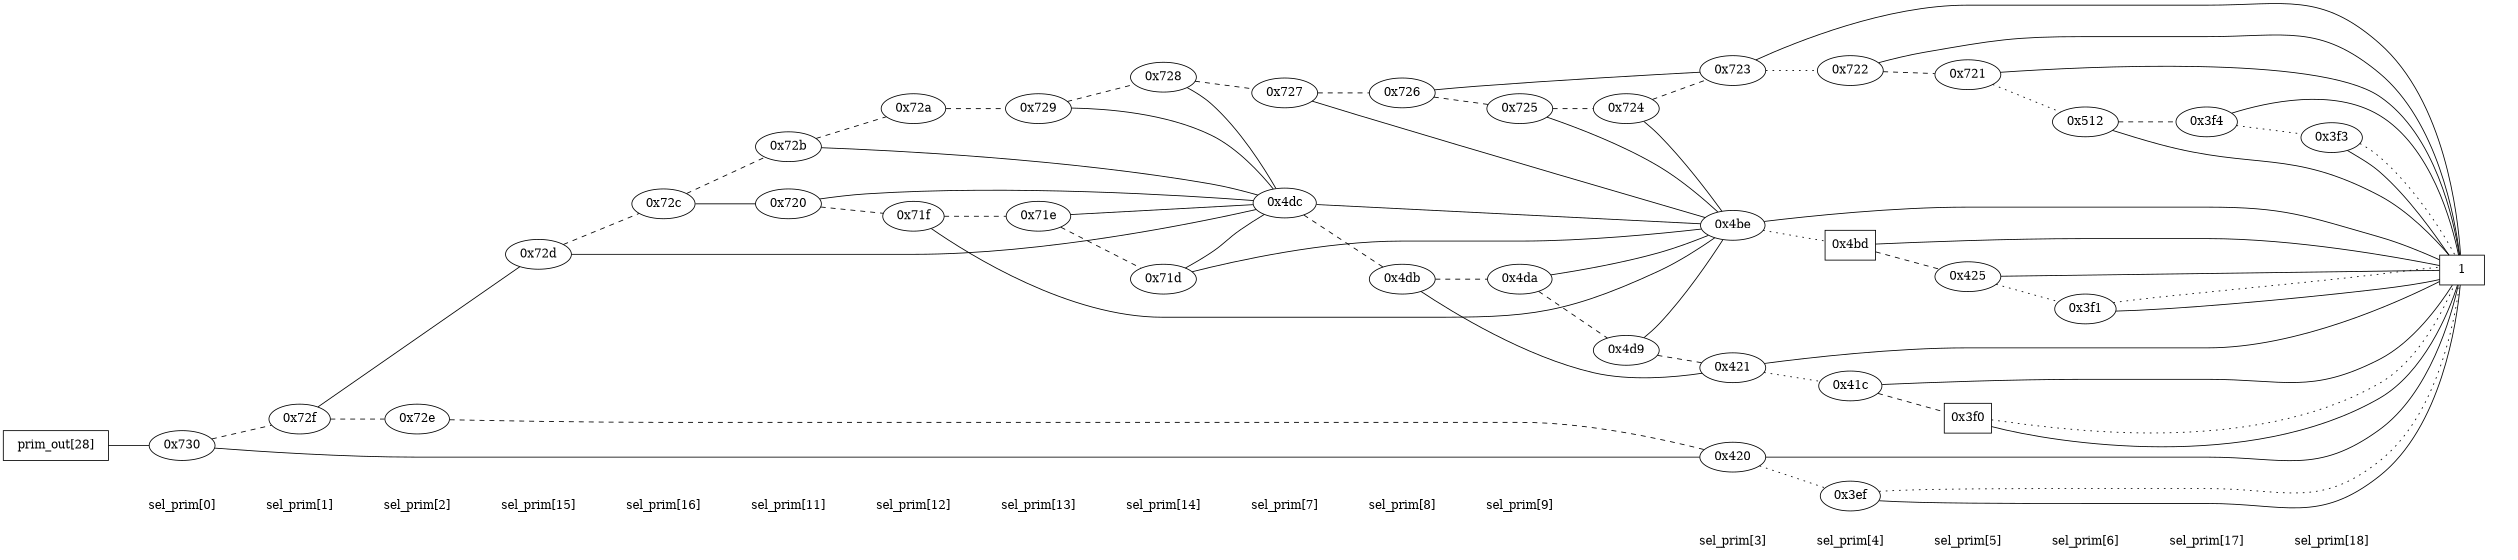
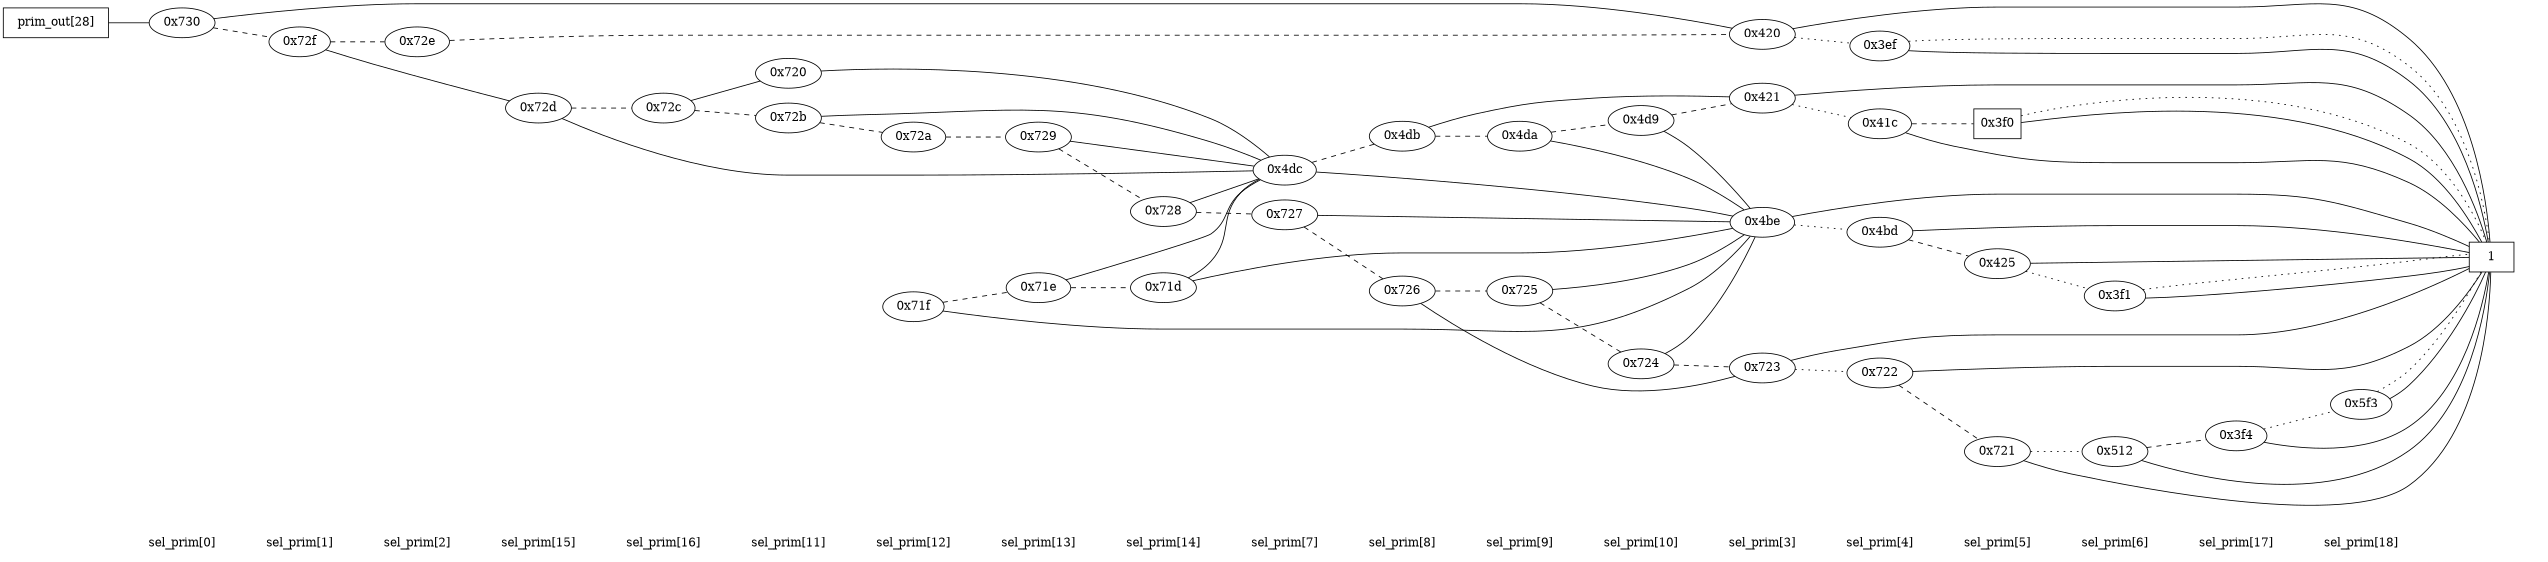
  digraph {
    rankdir=LR
    edge [dir=none]
    "CONST NODES" [shape=plaintext style=invis]
    " sel_prim[0] " [shape=plaintext]
    " sel_prim[1] " [shape=plaintext]
    " sel_prim[2] " [shape=plaintext]
    " sel_prim[15] " [shape=plaintext]
    " sel_prim[16] " [shape=plaintext]
    " sel_prim[11] " [shape=plaintext]
    " sel_prim[12] " [shape=plaintext]
    " sel_prim[13] " [shape=plaintext]
    " sel_prim[14] " [shape=plaintext]
    " sel_prim[7] " [shape=plaintext]
    " sel_prim[8] " [shape=plaintext]
    " sel_prim[9] " [shape=plaintext]
+   " sel_prim[10] " [shape=plaintext]
    " sel_prim[3] " [shape=plaintext]
    " sel_prim[4] " [shape=plaintext]
    " sel_prim[5] " [shape=plaintext]
    " sel_prim[6] " [shape=plaintext]
    " sel_prim[17] " [shape=plaintext]
    " sel_prim[18] " [shape=plaintext]
    "  prim_out[28]  " [shape=box]
    "0x730"
    "0x72f"
    "0x72e"
    "0x72d"
    "0x72c"
    "0x720"
    "0x72b"
    "0x71f"
    "0x72a"
    "0x71e"
    "0x729"
    "0x728"
    "0x71d"
    "0x727"
    "0x4dc"
    "0x726"
    "0x4db"
    "0x725"
    "0x4da"
    "0x724"
    "0x4d9"
    "0x723"
    "0x420"
    "0x421"
    "0x4be"
    "0x722"
    "0x41c"
    "0x3ef"
-   "0x4bd" [shape=box]
+   "0x4bd"
    "0x425"
    "0x721"
    "0x3f0" [shape=box]
    "0x512"
    "0x3f1"
    "0x3f4"
-   "0x3f3"
+   "0x3f3" [label="0x5f3"]
    n58 [label=1 shape=box]
    subgraph sub_1 {
      "CONST NODES"
      " sel_prim[0] "
      " sel_prim[1] "
      " sel_prim[2] "
      " sel_prim[15] "
      " sel_prim[16] "
      " sel_prim[11] "
      " sel_prim[12] "
      " sel_prim[13] "
      " sel_prim[14] "
      " sel_prim[7] "
      " sel_prim[8] "
      " sel_prim[9] "
+     " sel_prim[10] "
      " sel_prim[3] "
      " sel_prim[4] "
      " sel_prim[5] "
      " sel_prim[6] "
      " sel_prim[17] "
      " sel_prim[18] "
    }
    subgraph sub_2 {
      rank=same
      "  prim_out[28]  "
    }
    subgraph sub_3 {
      rank=same
      " sel_prim[0] "
      "0x730"
    }
    subgraph sub_4 {
      rank=same
      " sel_prim[1] "
      "0x72f"
    }
    subgraph sub_5 {
      rank=same
      " sel_prim[2] "
      "0x72e"
    }
    subgraph sub_6 {
      rank=same
      " sel_prim[15] "
      "0x72d"
    }
    subgraph sub_7 {
      rank=same
      " sel_prim[16] "
      "0x72c"
    }
    subgraph sub_8 {
      rank=same
      " sel_prim[11] "
      "0x720"
      "0x72b"
    }
    subgraph sub_9 {
      rank=same
      " sel_prim[12] "
      "0x71f"
      "0x72a"
    }
    subgraph sub_10 {
      rank=same
      " sel_prim[13] "
      "0x71e"
      "0x729"
    }
    subgraph sub_11 {
      rank=same
      " sel_prim[14] "
      "0x728"
      "0x71d"
    }
    subgraph sub_12 {
      rank=same
      " sel_prim[7] "
      "0x727"
      "0x4dc"
    }
    subgraph sub_13 {
      rank=same
      " sel_prim[8] "
      "0x726"
      "0x4db"
    }
    subgraph sub_14 {
      rank=same
      " sel_prim[9] "
      "0x725"
      "0x4da"
    }
    subgraph sub_15 {
      rank=same
+     " sel_prim[10] "
      "0x724"
      "0x4d9"
    }
    subgraph sub_16 {
      rank=same
      " sel_prim[3] "
      "0x723"
      "0x420"
      "0x421"
      "0x4be"
    }
    subgraph sub_17 {
      rank=same
      " sel_prim[4] "
      "0x722"
      "0x41c"
      "0x3ef"
      "0x4bd"
    }
    subgraph sub_18 {
      rank=same
      " sel_prim[5] "
      "0x425"
      "0x721"
      "0x3f0"
    }
    subgraph sub_19 {
      rank=same
      " sel_prim[6] "
      "0x512"
      "0x3f1"
    }
    subgraph sub_20 {
      rank=same
      " sel_prim[17] "
      "0x3f4"
    }
    subgraph sub_21 {
      rank=same
      " sel_prim[18] "
      "0x3f3"
    }
    subgraph sub_22 {
      rank=same
      "CONST NODES"
      subgraph sub_23 {
        rank=same
        n58
      }
    }
    " sel_prim[0] " -> " sel_prim[1] " [style=invis]
    " sel_prim[1] " -> " sel_prim[2] " [style=invis]
    " sel_prim[2] " -> " sel_prim[15] " [style=invis]
    " sel_prim[15] " -> " sel_prim[16] " [style=invis]
    " sel_prim[16] " -> " sel_prim[11] " [style=invis]
    " sel_prim[11] " -> " sel_prim[12] " [style=invis]
    " sel_prim[12] " -> " sel_prim[13] " [style=invis]
    " sel_prim[13] " -> " sel_prim[14] " [style=invis]
    " sel_prim[14] " -> " sel_prim[7] " [style=invis]
    " sel_prim[7] " -> " sel_prim[8] " [style=invis]
    " sel_prim[8] " -> " sel_prim[9] " [style=invis]
+   " sel_prim[9] " -> " sel_prim[10] " [style=invis]
+   " sel_prim[10] " -> " sel_prim[3] " [style=invis]
    " sel_prim[3] " -> " sel_prim[4] " [style=invis]
    " sel_prim[4] " -> " sel_prim[5] " [style=invis]
    " sel_prim[5] " -> " sel_prim[6] " [style=invis]
    " sel_prim[6] " -> " sel_prim[17] " [style=invis]
    " sel_prim[17] " -> " sel_prim[18] " [style=invis]
    " sel_prim[18] " -> "CONST NODES" [style=invis]
    "  prim_out[28]  " -> "0x730" [style=solid]
    "0x730" -> "0x72f" [style=dashed]
    "0x730" -> "0x420"
    "0x72f" -> "0x72e" [style=dashed]
    "0x72f" -> "0x72d"
    "0x72e" -> "0x420" [style=dashed]
    "0x72d" -> "0x72c" [style=dashed]
    "0x72d" -> "0x4dc"
    "0x72c" -> "0x720"
    "0x72c" -> "0x72b" [style=dashed]
-   "0x720" -> "0x71f" [style=dashed]
    "0x720" -> "0x4dc"
    "0x72b" -> "0x72a" [style=dashed]
    "0x72b" -> "0x4dc"
    "0x71f" -> "0x71e" [style=dashed]
    "0x71f" -> "0x4be"
    "0x72a" -> "0x729" [style=dashed]
    "0x71e" -> "0x71d" [style=dashed]
    "0x71e" -> "0x4dc"
    "0x729" -> "0x728" [style=dashed]
    "0x729" -> "0x4dc"
    "0x728" -> "0x727" [style=dashed]
    "0x728" -> "0x4dc"
    "0x71d" -> "0x4dc"
    "0x71d" -> "0x4be" [style=solid]
    "0x727" -> "0x726" [style=dashed]
    "0x727" -> "0x4be"
    "0x4dc" -> "0x4db" [style=dashed]
    "0x4dc" -> "0x4be"
    "0x726" -> "0x725" [style=dashed]
    "0x726" -> "0x723"
    "0x4db" -> "0x4da" [style=dashed]
    "0x4db" -> "0x421"
    "0x725" -> "0x724" [style=dashed]
    "0x725" -> "0x4be"
    "0x4da" -> "0x4d9" [style=dashed]
    "0x4da" -> "0x4be"
    "0x724" -> "0x723" [style=dashed]
    "0x724" -> "0x4be"
    "0x4d9" -> "0x421" [style=dashed]
    "0x4d9" -> "0x4be"
    "0x723" -> "0x722" [style=dotted]
    "0x723" -> n58
    "0x420" -> "0x3ef" [style=dotted]
    "0x420" -> n58
    "0x421" -> "0x41c" [style=dotted]
    "0x421" -> n58
    "0x4be" -> "0x4bd" [style=dotted]
    "0x4be" -> n58
    "0x722" -> "0x721" [style=dashed]
    "0x722" -> n58
    "0x41c" -> "0x3f0" [style=dashed]
    "0x41c" -> n58
    "0x3ef" -> n58
    "0x3ef" -> n58 [style=dotted]
    "0x4bd" -> "0x425" [style=dashed]
    "0x4bd" -> n58
    "0x425" -> "0x3f1" [style=dotted]
    "0x425" -> n58
    "0x721" -> "0x512" [style=dotted]
    "0x721" -> n58
    "0x3f0" -> n58
    "0x3f0" -> n58 [style=dotted]
    "0x512" -> "0x3f4" [style=dashed]
    "0x512" -> n58
    "0x3f1" -> n58
    "0x3f1" -> n58 [style=dotted]
    "0x3f4" -> "0x3f3" [style=dotted]
    "0x3f4" -> n58
    "0x3f3" -> n58
    "0x3f3" -> n58 [style=dotted]
  }
